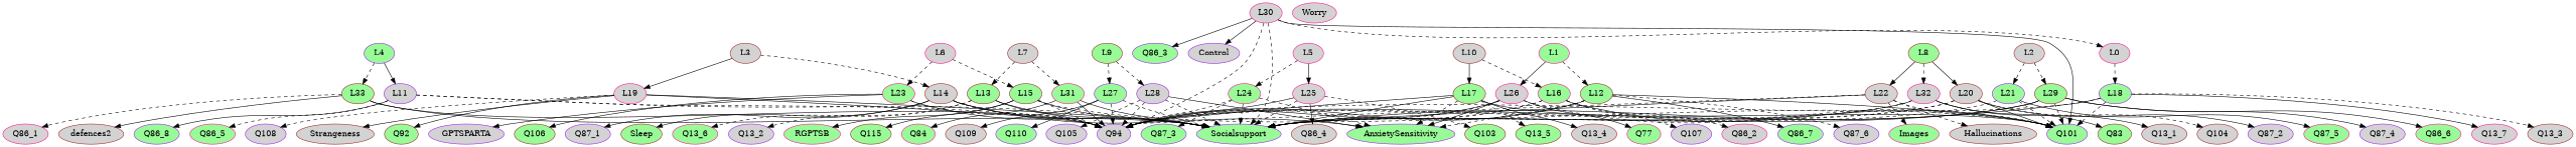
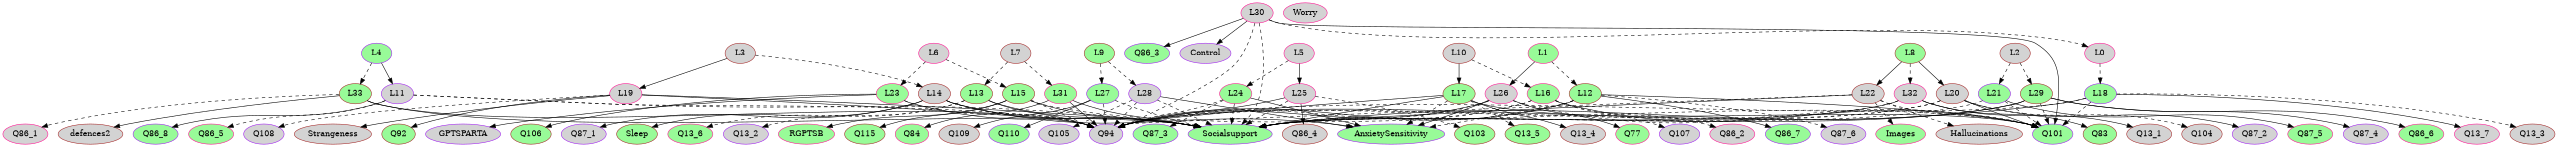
  digraph {
    node [color=brown fillcolor=lightgrey style=filled]
    edge [color=black style=dashed]
    Q108 [color=purple]
    Socialsupport [color=purple fillcolor=palegreen]
    L24 [color=deeppink fillcolor=palegreen]
    Q94 [color=purple]
    Q87_3 [color=purple fillcolor=palegreen]
    AnxietySensitivity [color=purple fillcolor=palegreen]
    L33 [fillcolor=palegreen]
    Q86_1 [color=deeppink]
    defences2
    L7
    L13 [fillcolor=palegreen]
    L31 [color=deeppink fillcolor=palegreen]
    L23 [color=deeppink fillcolor=palegreen]
    GPTSPARTA [color=purple]
    Q106 [fillcolor=palegreen]
    Q83 [fillcolor=palegreen]
    L9 [fillcolor=palegreen]
    L28 [color=purple]
    L27 [color=purple fillcolor=palegreen]
    Strangeness
    L3
    L19 [color=deeppink]
    L14
    Q13_1
    Q86_3 [color=purple fillcolor=palegreen]
    L16 [color=deeppink fillcolor=palegreen]
    Q101 [color=purple fillcolor=palegreen]
    Q107 [color=purple]
    Q86_2 [color=deeppink]
    L18 [color=purple fillcolor=palegreen]
    Q13_3
    Q13_7 [color=deeppink]
    Q86_5 [color=deeppink fillcolor=palegreen]
    L26 [color=deeppink]
    Q77 [color=deeppink fillcolor=palegreen]
    Q87_2 [color=purple]
    Q104
    Q13_6 [color=deeppink fillcolor=palegreen]
    Q13_2 [color=purple]
    Q86_6 [color=deeppink fillcolor=palegreen]
    L25 [color=deeppink]
    Q103 [fillcolor=palegreen]
    Q86_4
    L32 [color=deeppink]
    Q110 [color=purple fillcolor=palegreen]
    L30 [color=deeppink]
    Control [color=purple]
    L6 [color=deeppink]
    L15 [fillcolor=palegreen]
    RGPTSB [color=deeppink fillcolor=palegreen]
    Q87_5 [color=deeppink fillcolor=palegreen]
    Q87_4 [color=purple]
    Q105 [color=purple]
    L5 [color=deeppink]
    Hallucinations
    Q115 [fillcolor=palegreen]
    Q84 [color=deeppink fillcolor=palegreen]
    L22
    Images [color=deeppink fillcolor=palegreen]
    Q13_4
    L11 [color=purple]
    Q86_8 [color=purple fillcolor=palegreen]
    L2
    L29 [fillcolor=palegreen]
    L21 [color=purple fillcolor=palegreen]
    Q86_7 [color=purple fillcolor=palegreen]
    L12 [fillcolor=palegreen]
    Q87_6 [color=purple]
    Q13_5 [fillcolor=palegreen]
    L0 [color=deeppink]
    L10
    L17 [fillcolor=palegreen]
    L4 [color=purple fillcolor=palegreen]
    Q92 [fillcolor=palegreen]
    Q109
    L1 [color=deeppink fillcolor=palegreen]
    L20
    Q87_1 [color=purple]
    Sleep [fillcolor=palegreen]
    L8 [fillcolor=palegreen]
    Worry [color=deeppink]
    subgraph sub_1 {
    }
    subgraph sub_2 {
      Q108
      Socialsupport
      L24
      Q94
      Q87_3
      AnxietySensitivity
      L33
      Q86_1
      defences2
      L7
      L13
      L31
      L23
      GPTSPARTA
      Q106
      Q83
      L9
      L28
      L27
      Strangeness
      L3
      L19
      L14
      Q13_1
      Q86_3
      L16
      Q101
      Q107
      Q86_2
      L18
      Q13_3
      Q13_7
      Q86_5
      L26
      Q77
      Q87_2
      Q104
      Q13_6
      Q13_2
      Q86_6
      L25
      Q103
      Q86_4
      L32
      Q110
      L30
      Control
      L6
      L15
      RGPTSB
      Q87_5
      Q87_4
      Q105
      L5
      Hallucinations
      Q115
      Q84
      L22
      Images
      Q13_4
      L11
      Q86_8
      L2
      L29
      L21
      Q86_7
      L12
      Q87_6
      Q13_5
      L0
      L10
      L17
      L4
      Q92
      Q109
      L1
      L20
      Q87_1
      Sleep
      L8
    }
    L24 -> Socialsupport
    L24 -> Q94
    L24 -> Q87_3
-   L24 -> AnxietySensitivity
+   L24 -> AnxietySensitivity [style=solid]
    L33 -> Socialsupport [style=solid]
    L33 -> Q94 [style=solid]
    L33 -> Q86_1
    L33 -> defences2 [style=solid]
    L7 -> L13
    L7 -> L31
    L13 -> Socialsupport [style=solid]
    L13 -> Q94 [style=solid]
    L13 -> Q13_6
    L13 -> Q13_2
    L31 -> Socialsupport [style=solid]
    L31 -> Q94 [style=solid]
    L31 -> Q84 [style=solid]
    L23 -> Socialsupport [style=solid]
    L23 -> Q94
    L23 -> GPTSPARTA [style=solid]
    L23 -> Q106 [style=solid]
    L9 -> L28
    L9 -> L27
    L28 -> Socialsupport
    L28 -> Q94
    L28 -> AnxietySensitivity [style=solid]
    L28 -> Q105
    L27 -> Socialsupport
    L27 -> Q94
    L27 -> Q110 [style=solid]
    L27 -> Q109 [style=solid]
    L3 -> L19 [style=solid]
    L3 -> L14
    L19 -> Q108
    L19 -> Socialsupport [style=solid]
    L19 -> Q94 [style=solid]
    L19 -> Strangeness [style=solid]
    L19 -> Q92 [style=solid]
    L14 -> Socialsupport [style=solid]
    L14 -> Q94
    L14 -> AnxietySensitivity [style=solid]
    L14 -> Q87_1 [style=solid]
    L14 -> Sleep [style=solid]
    L16 -> Socialsupport
    L16 -> Q94
    L16 -> Q101 [style=solid]
    L16 -> Q107
    L16 -> Q86_2
    L18 -> Socialsupport [style=solid]
    L18 -> Q94
    L18 -> Q101
    L18 -> Q13_3
    L18 -> Q13_7 [style=solid]
    L26 -> Socialsupport
    L26 -> Q94 [style=solid]
    L26 -> AnxietySensitivity [style=solid]
    L26 -> Q101
    L26 -> Q77 [style=solid]
    L25 -> Socialsupport
    L25 -> Q94 [style=solid]
    L25 -> Q103
    L25 -> Q86_4 [style=solid]
    L32 -> Socialsupport [style=solid]
    L32 -> Q94
    L32 -> Q83 [style=solid]
    L32 -> Q13_1 [style=solid]
    L30 -> Socialsupport
    L30 -> Q94
    L30 -> Q86_3 [style=solid]
    L30 -> Q101 [style=solid]
    L30 -> Control [style=solid]
    L30 -> L0
    L6 -> L23
    L6 -> L15
    L15 -> Socialsupport [style=solid]
    L15 -> Q94
    L15 -> Q101
    L15 -> RGPTSB [style=solid]
    L15 -> Q115 [style=solid]
    L5 -> L24
    L5 -> L25 [style=solid]
    L22 -> Socialsupport [style=solid]
    L22 -> Q94
    L22 -> Q101
    L22 -> Hallucinations
    L22 -> Images
    L11 -> Socialsupport
    L11 -> Q94
    L11 -> Q86_5
    L11 -> Q86_8 [style=solid]
    L2 -> L29
    L2 -> L21
    L29 -> Socialsupport [style=solid]
    L29 -> Q94 [style=solid]
    L29 -> Q101
    L29 -> Q86_6 [style=solid]
    L29 -> Q87_4 [style=solid]
    L21 -> Socialsupport
    L21 -> Q101
    L21 -> Q87_5 [style=solid]
    L12 -> Socialsupport
    L12 -> Q94 [style=solid]
    L12 -> AnxietySensitivity
    L12 -> Q101 [style=solid]
    L12 -> Q86_7 [style=solid]
    L12 -> Q87_6
    L0 -> L18
    L10 -> L16
    L10 -> L17 [style=solid]
    L17 -> Socialsupport [style=solid]
    L17 -> Q94 [style=solid]
    L17 -> AnxietySensitivity
    L17 -> Q101 [style=solid]
    L17 -> Q13_4 [style=solid]
    L17 -> Q13_5
    L4 -> L33
    L4 -> L11 [style=solid]
    L1 -> L26 [style=solid]
    L1 -> L12
    L20 -> Socialsupport
    L20 -> Q94
    L20 -> Q101 [style=solid]
    L20 -> Q87_2 [style=solid]
    L20 -> Q104
    L8 -> L32
    L8 -> L22 [style=solid]
    L8 -> L20 [style=solid]
  }
